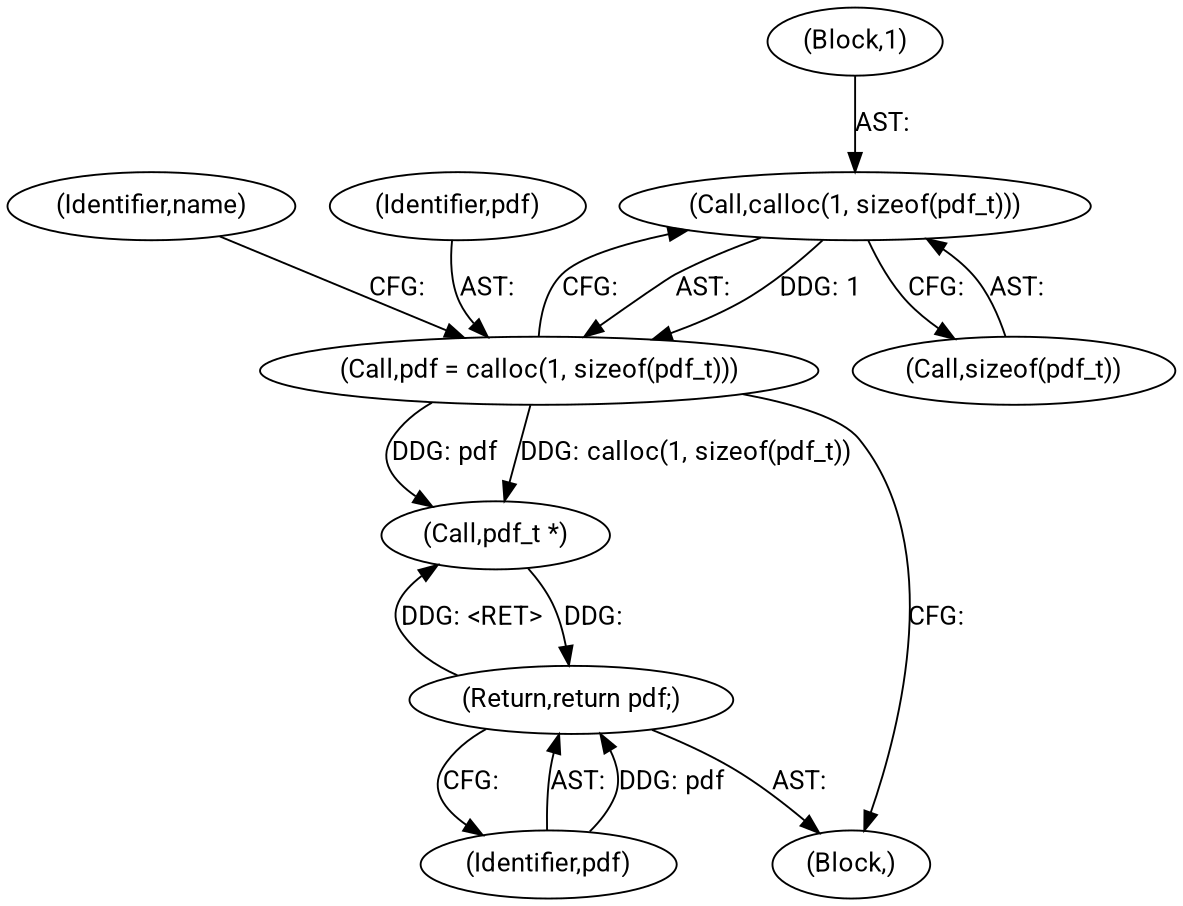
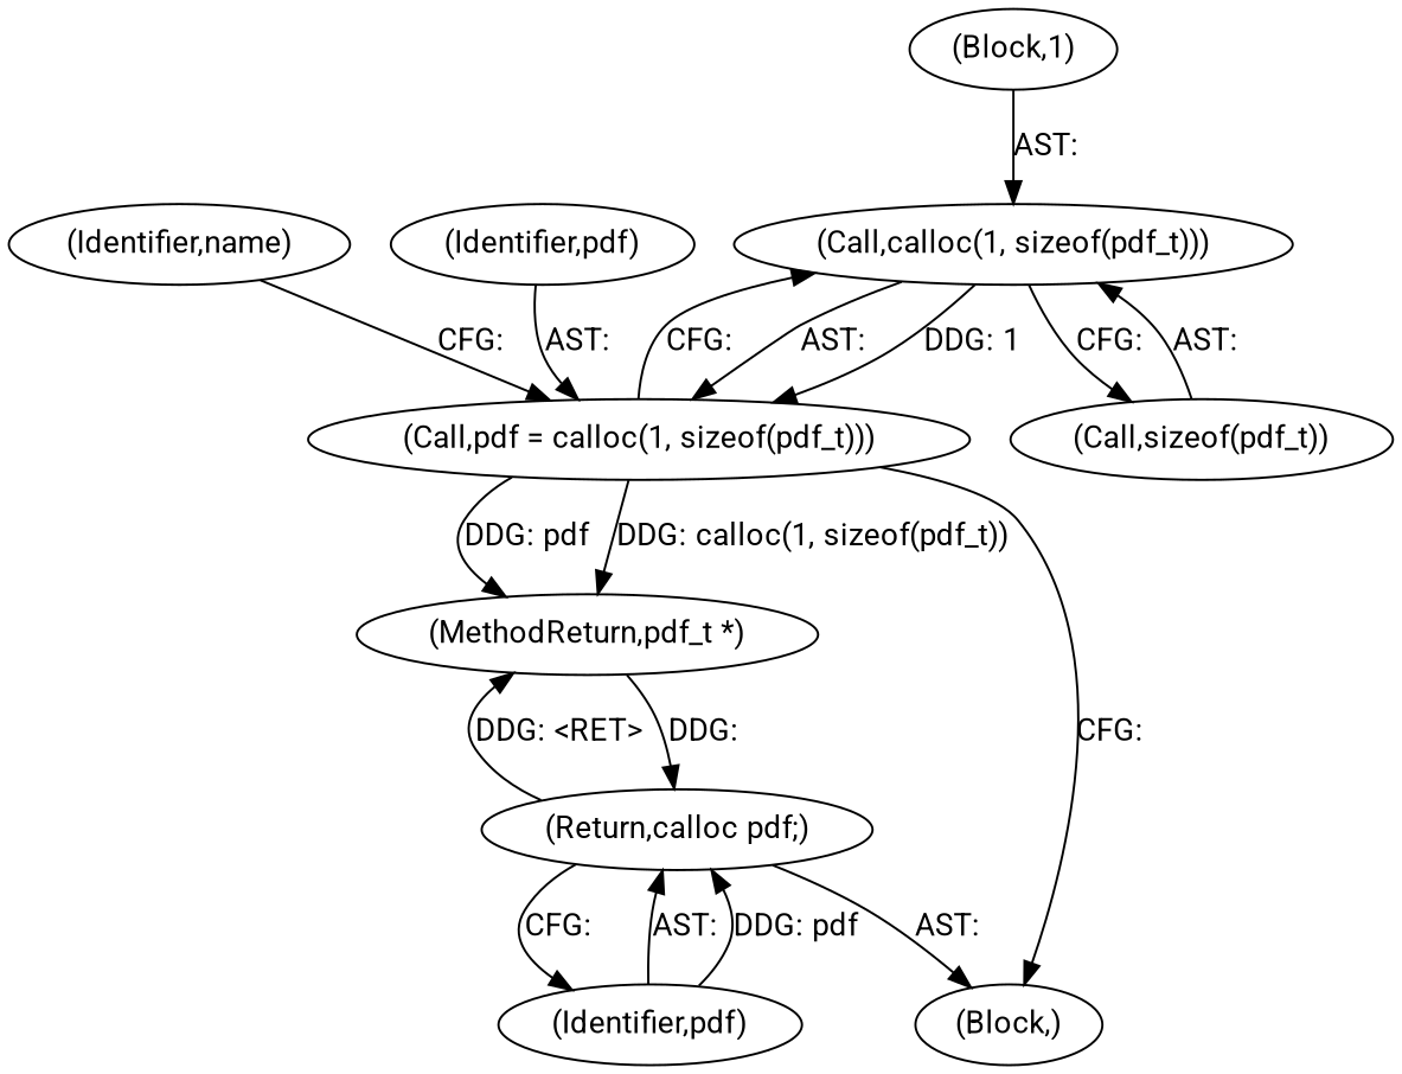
  digraph {
    fontname=Roboto
    node [fontname=Roboto]
    edge [fontname=Roboto]
    n1 [label="(Call,calloc(1, sizeof(pdf_t)))"]
    n2 [label="(Call,pdf = calloc(1, sizeof(pdf_t)))"]
    n3 [label="(Call,sizeof(pdf_t))"]
-   n4 [label="(Call,pdf_t *)"]
+   n4 [label="(MethodReturn,pdf_t *)"]
    n5 [label="(Block,)"]
-   n6 [label="(Return,return pdf;)"]
+   n6 [label="(Return,calloc pdf;)"]
    n7 [label="(Identifier,pdf)"]
    n8 [label="(Block,1)"]
    n9 [label="(Identifier,name)"]
    n10 [label="(Identifier,pdf)"]
    n1 -> n2 [label="AST: "]
    n1 -> n2 [label="DDG: 1"]
    n1 -> n3 [label="CFG: "]
    n2 -> n1 [label="CFG: "]
    n2 -> n4 [label="DDG: pdf"]
    n2 -> n4 [label="DDG: calloc(1, sizeof(pdf_t))"]
    n2 -> n5 [label="CFG: "]
    n3 -> n1 [label="AST: "]
    n4 -> n6 [label="DDG: "]
    n6 -> n4 [label="DDG: <RET>"]
    n6 -> n5 [label="AST: "]
    n6 -> n7 [label="CFG: "]
    n7 -> n6 [label="AST: "]
    n7 -> n6 [label="DDG: pdf"]
    n8 -> n1 [label="AST: "]
    n9 -> n2 [label="CFG: "]
    n10 -> n2 [label="AST: "]
  }
